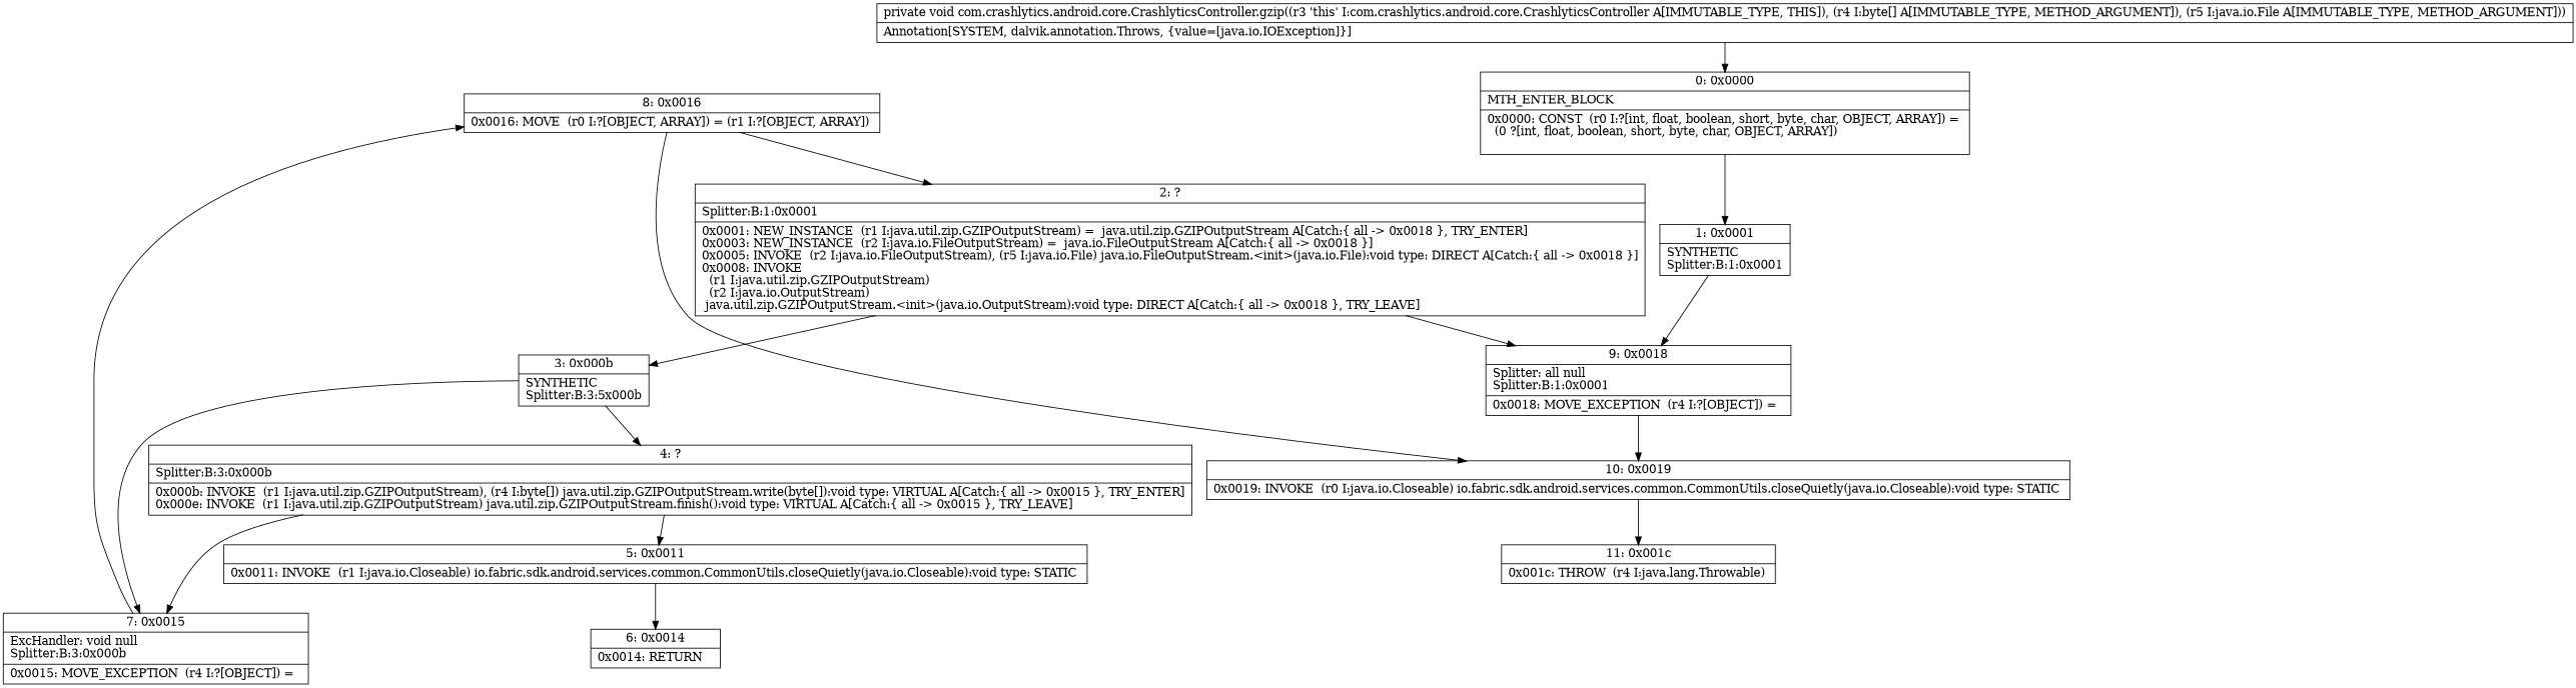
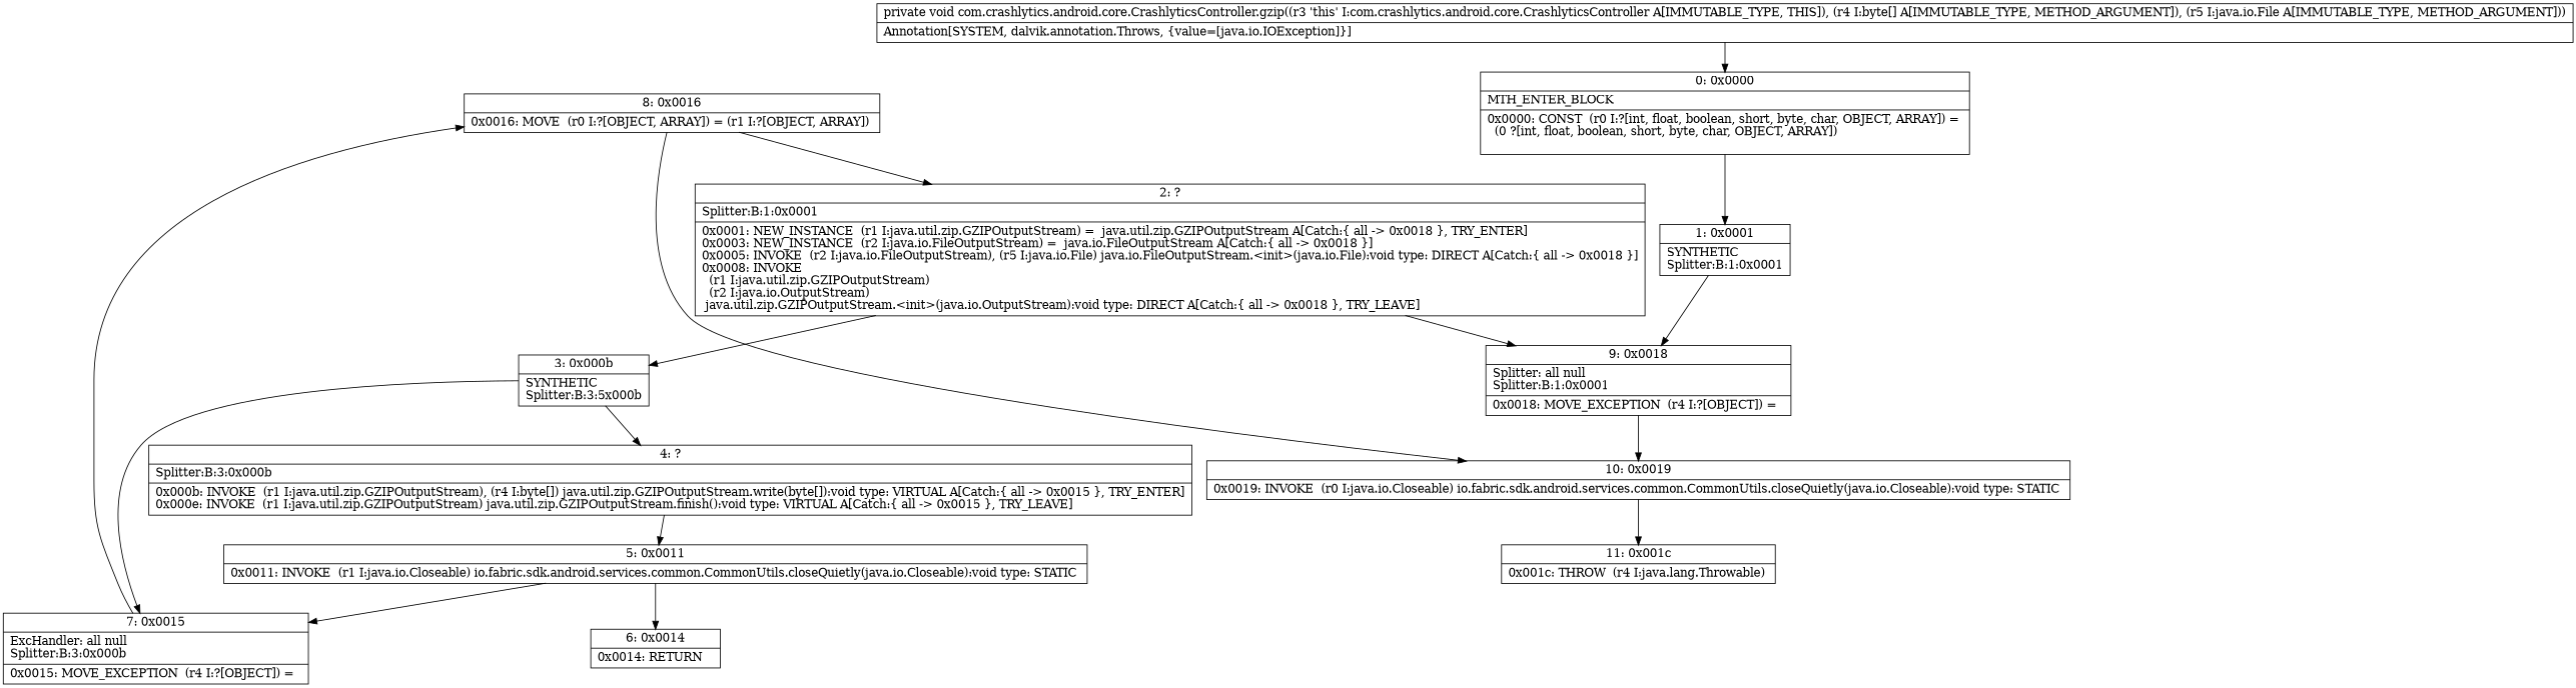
  digraph {
    node [shape=record]
    n1 [label="{0\:\ 0x0000|MTH_ENTER_BLOCK\l|0x0000: CONST  (r0 I:?[int, float, boolean, short, byte, char, OBJECT, ARRAY]) = \l  (0 ?[int, float, boolean, short, byte, char, OBJECT, ARRAY])\l \l}"]
    n2 [label="{1\:\ 0x0001|SYNTHETIC\lSplitter:B:1:0x0001\l}"]
    n3 [label="{9\:\ 0x0018|Splitter: all null\lSplitter:B:1:0x0001\l|0x0018: MOVE_EXCEPTION  (r4 I:?[OBJECT]) =  \l}"]
    n4 [label="{2\:\ ?|Splitter:B:1:0x0001\l|0x0001: NEW_INSTANCE  (r1 I:java.util.zip.GZIPOutputStream) =  java.util.zip.GZIPOutputStream A[Catch:\{ all \-\> 0x0018 \}, TRY_ENTER]\l0x0003: NEW_INSTANCE  (r2 I:java.io.FileOutputStream) =  java.io.FileOutputStream A[Catch:\{ all \-\> 0x0018 \}]\l0x0005: INVOKE  (r2 I:java.io.FileOutputStream), (r5 I:java.io.File) java.io.FileOutputStream.\<init\>(java.io.File):void type: DIRECT A[Catch:\{ all \-\> 0x0018 \}]\l0x0008: INVOKE  \l  (r1 I:java.util.zip.GZIPOutputStream)\l  (r2 I:java.io.OutputStream)\l java.util.zip.GZIPOutputStream.\<init\>(java.io.OutputStream):void type: DIRECT A[Catch:\{ all \-\> 0x0018 \}, TRY_LEAVE]\l}"]
    n5 [label="{3\:\ 0x000b|SYNTHETIC\lSplitter:B:3:5x000b\l}"]
    n6 [label="{10\:\ 0x0019|0x0019: INVOKE  (r0 I:java.io.Closeable) io.fabric.sdk.android.services.common.CommonUtils.closeQuietly(java.io.Closeable):void type: STATIC \l}"]
    n7 [label="{4\:\ ?|Splitter:B:3:0x000b\l|0x000b: INVOKE  (r1 I:java.util.zip.GZIPOutputStream), (r4 I:byte[]) java.util.zip.GZIPOutputStream.write(byte[]):void type: VIRTUAL A[Catch:\{ all \-\> 0x0015 \}, TRY_ENTER]\l0x000e: INVOKE  (r1 I:java.util.zip.GZIPOutputStream) java.util.zip.GZIPOutputStream.finish():void type: VIRTUAL A[Catch:\{ all \-\> 0x0015 \}, TRY_LEAVE]\l}"]
-   n8 [label="{7\:\ 0x0015|ExcHandler: void null\lSplitter:B:3:0x000b\l|0x0015: MOVE_EXCEPTION  (r4 I:?[OBJECT]) =  \l}"]
+   n8 [label="{7\:\ 0x0015|ExcHandler: all null\lSplitter:B:3:0x000b\l|0x0015: MOVE_EXCEPTION  (r4 I:?[OBJECT]) =  \l}"]
    n9 [label="{5\:\ 0x0011|0x0011: INVOKE  (r1 I:java.io.Closeable) io.fabric.sdk.android.services.common.CommonUtils.closeQuietly(java.io.Closeable):void type: STATIC \l}"]
    n10 [label="{8\:\ 0x0016|0x0016: MOVE  (r0 I:?[OBJECT, ARRAY]) = (r1 I:?[OBJECT, ARRAY]) \l}"]
    n11 [label="{6\:\ 0x0014|0x0014: RETURN   \l}"]
    n12 [label="{11\:\ 0x001c|0x001c: THROW  (r4 I:java.lang.Throwable) \l}"]
    n13 [label="{private void com.crashlytics.android.core.CrashlyticsController.gzip((r3 'this' I:com.crashlytics.android.core.CrashlyticsController A[IMMUTABLE_TYPE, THIS]), (r4 I:byte[] A[IMMUTABLE_TYPE, METHOD_ARGUMENT]), (r5 I:java.io.File A[IMMUTABLE_TYPE, METHOD_ARGUMENT]))  | Annotation[SYSTEM, dalvik.annotation.Throws, \{value=[java.io.IOException]\}]\l}"]
    n1 -> n2
    n2 -> n3
    n3 -> n6
    n4 -> n3
    n4 -> n5
    n5 -> n7
    n5 -> n8
    n6 -> n12
-   n7 -> n8
+   n9 -> n8
    n7 -> n9
    n8 -> n10
    n9 -> n11
    n10 -> n4
    n10 -> n6
    n13 -> n1
  }
